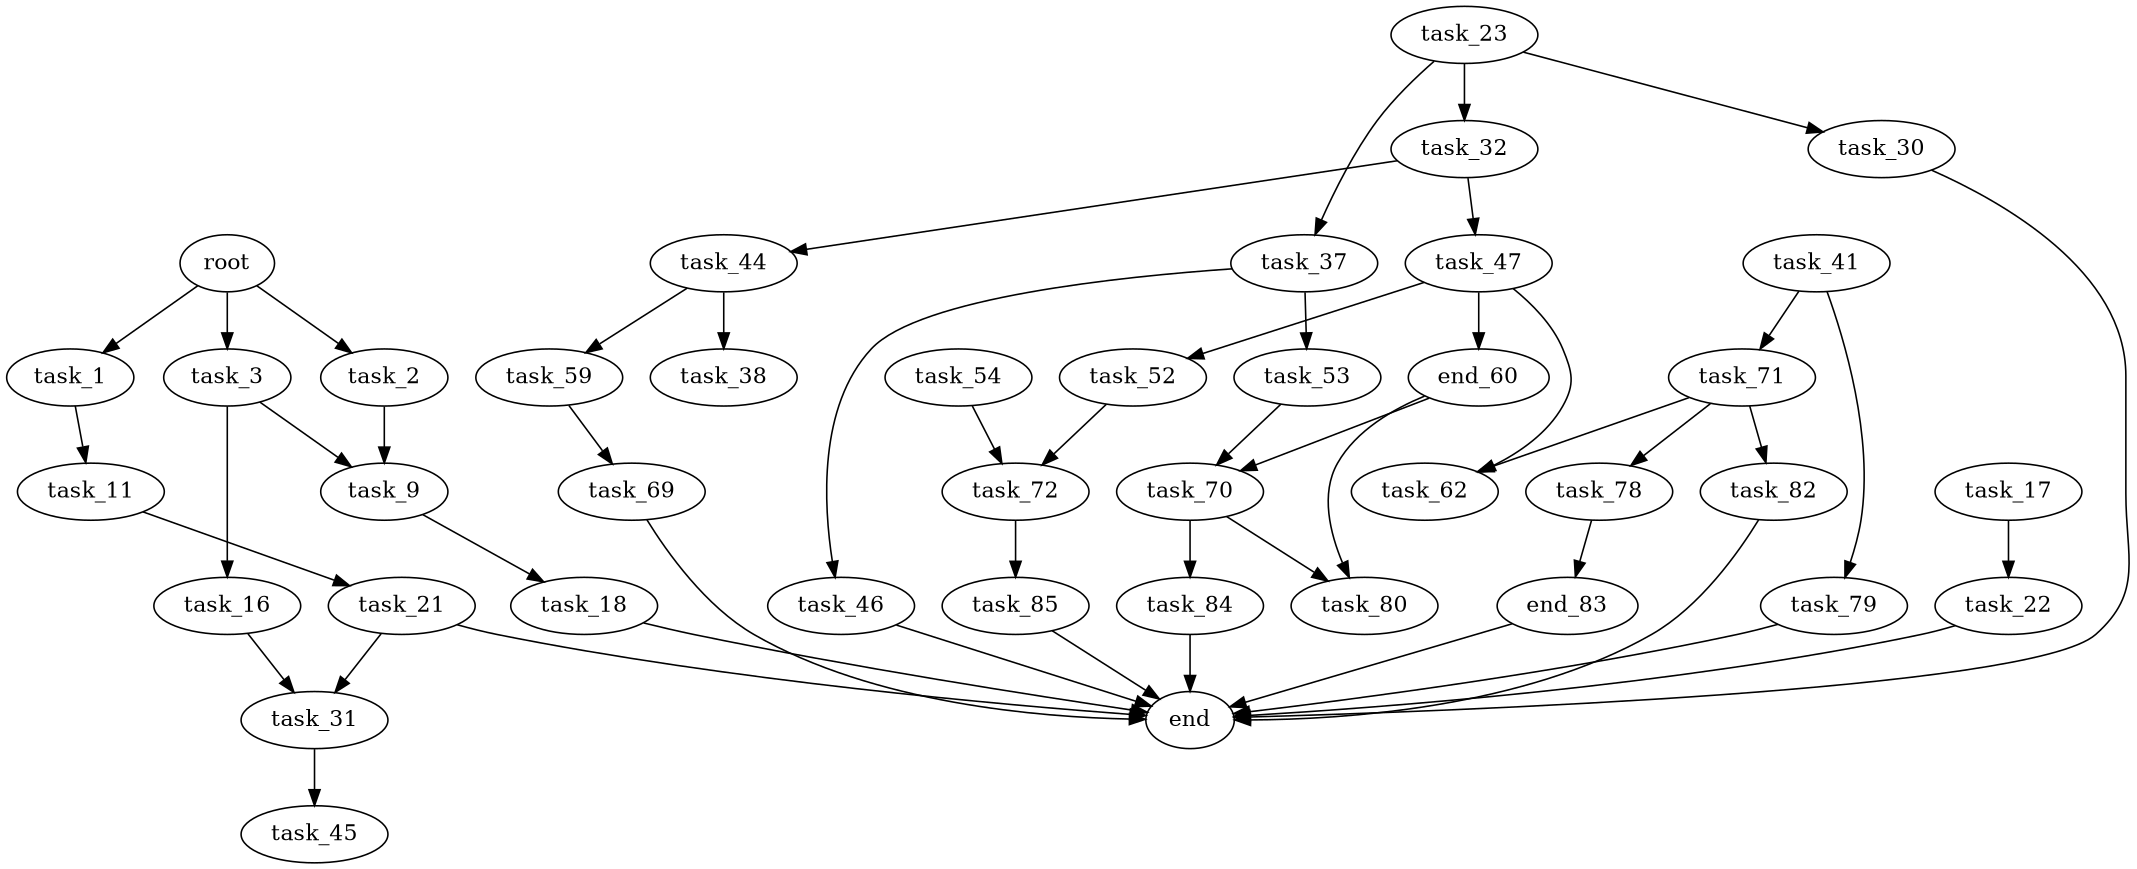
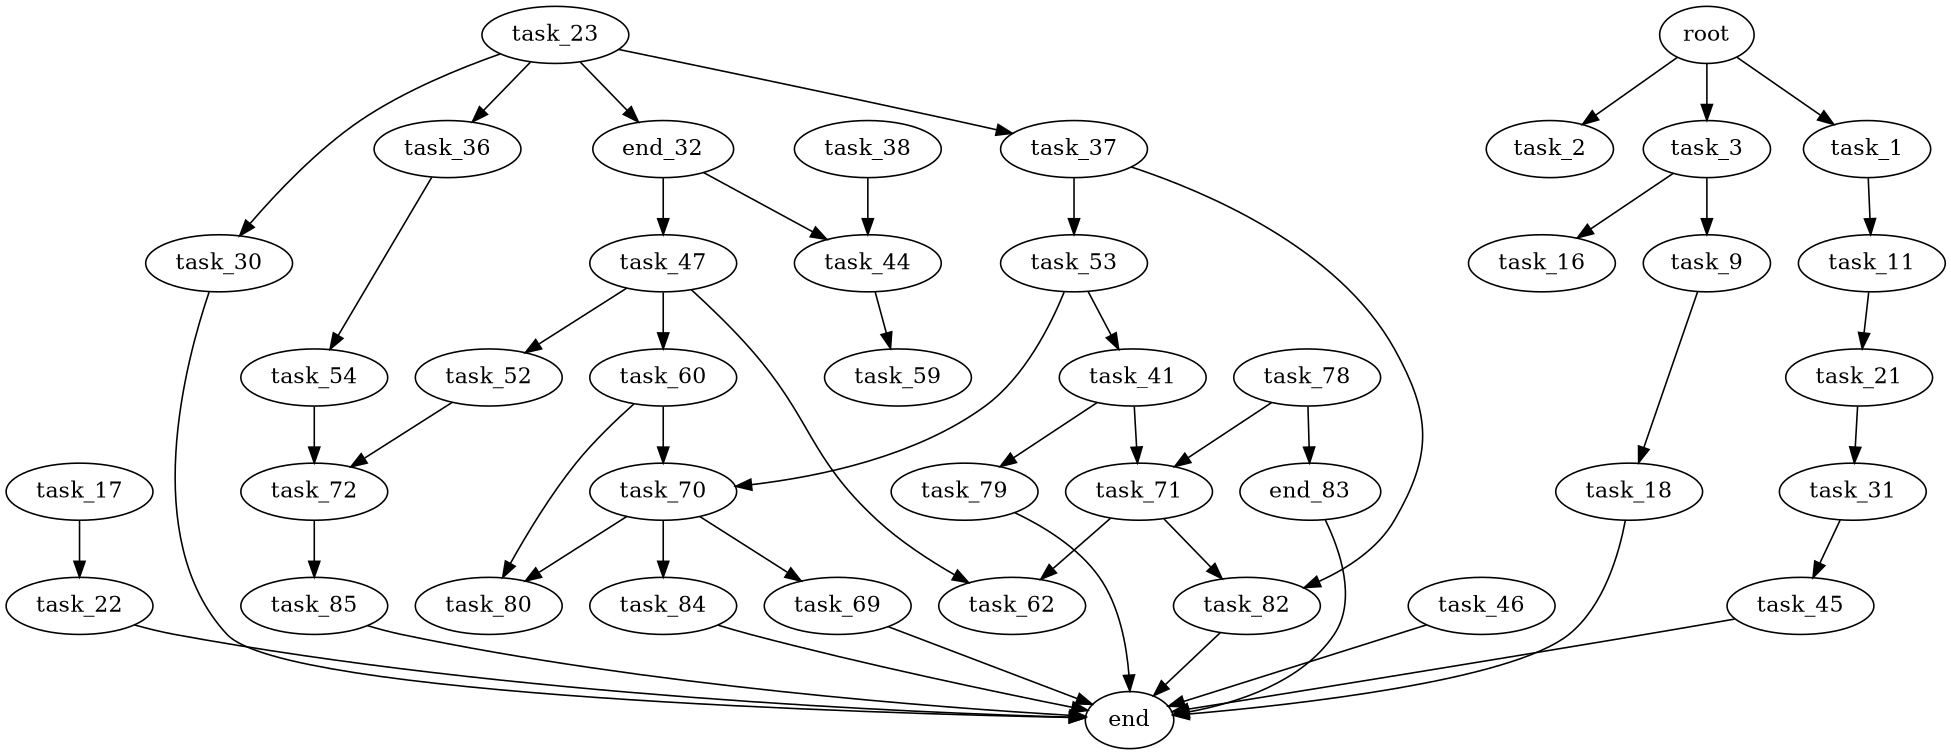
  digraph {
    root
    task_1
    task_2
    task_3
    task_11
    task_9
    task_16
    task_21
    task_18
    task_31
    end
    task_17
    task_22
    task_23
    task_30
-   task_32
+   task_32 [label=end_32]
+   task_36
    task_37
    task_45
    task_44
    task_47
    task_54
    task_46
    task_53
    task_38
    task_59
    task_52
-   task_60 [label=end_60]
+   task_60
    task_62
    task_72
    n31 [label=task_41]
    task_70
    task_69
    task_80
    task_85
    task_71
    task_79
    task_84
    task_78
    task_82
    n41 [label=end_83]
    root -> task_1
    root -> task_2
    root -> task_3
    task_1 -> task_11
-   task_2 -> task_9
    task_3 -> task_9
    task_3 -> task_16
    task_11 -> task_21
    task_9 -> task_18
-   task_16 -> task_31
    task_21 -> task_31
    task_18 -> end
    task_31 -> task_45
    task_17 -> task_22
    task_22 -> end
    task_23 -> task_30
    task_23 -> task_32
+   task_23 -> task_36
    task_23 -> task_37
    task_30 -> end
    task_32 -> task_44
    task_32 -> task_47
-   task_37 -> task_46
+   task_36 -> task_54
+   task_37 -> task_82
    task_37 -> task_53
-   task_21 -> end
+   task_45 -> end
    task_44 -> task_59
    task_47 -> task_52
    task_47 -> task_60
    task_47 -> task_62
    task_54 -> task_72
    task_46 -> end
+   task_53 -> n31
    task_53 -> task_70
-   task_44 -> task_38
-   task_59 -> task_69
+   task_38 -> task_44
+   task_70 -> task_69
    task_52 -> task_72
    task_60 -> task_70
    task_60 -> task_80
    task_72 -> task_85
    n31 -> task_71
    n31 -> task_79
    task_70 -> task_80
    task_70 -> task_84
    task_69 -> end
    task_85 -> end
    task_71 -> task_62
-   task_71 -> task_78
+   task_78 -> task_71
    task_71 -> task_82
    task_79 -> end
    task_84 -> end
    task_78 -> n41
    task_82 -> end
    n41 -> end
  }
